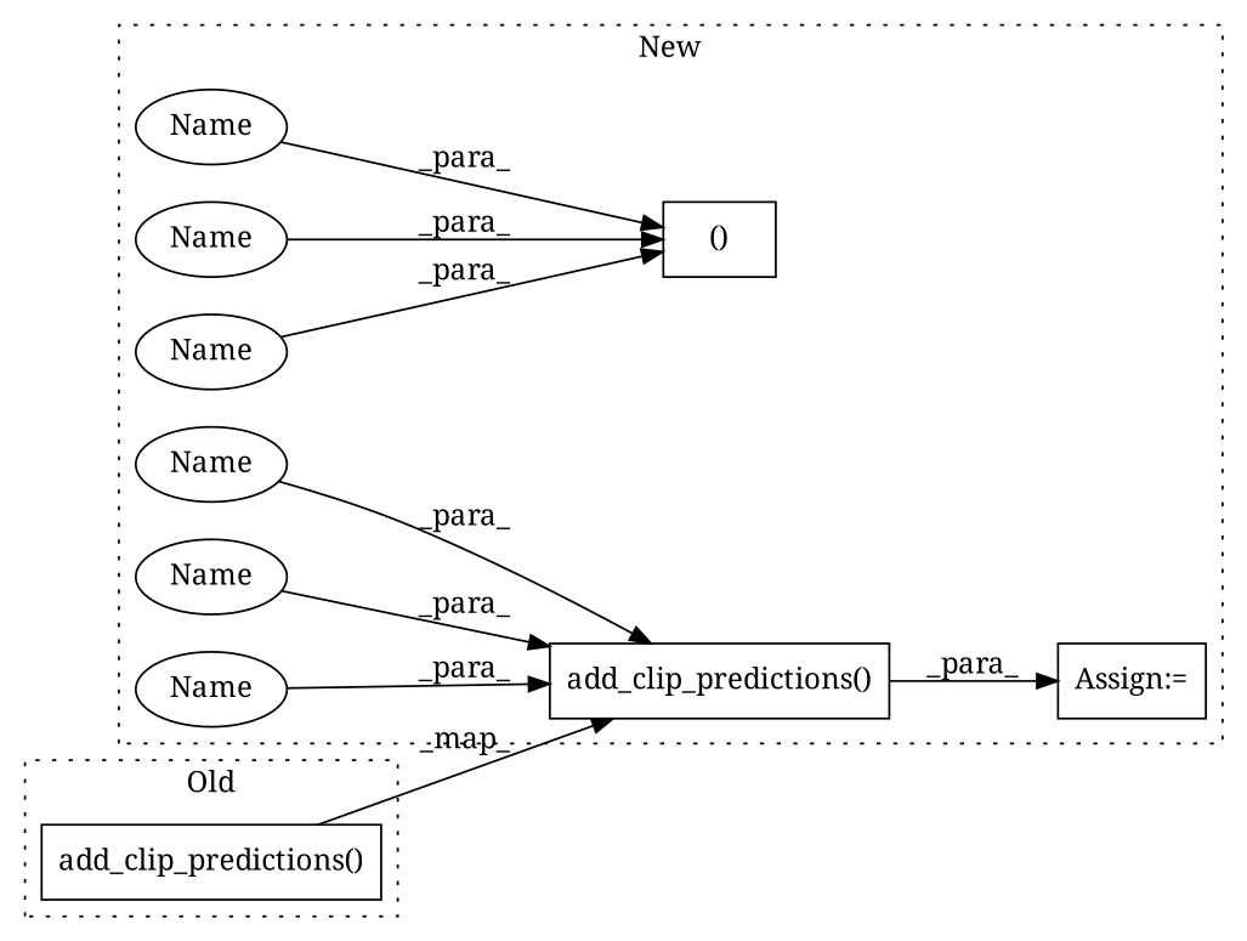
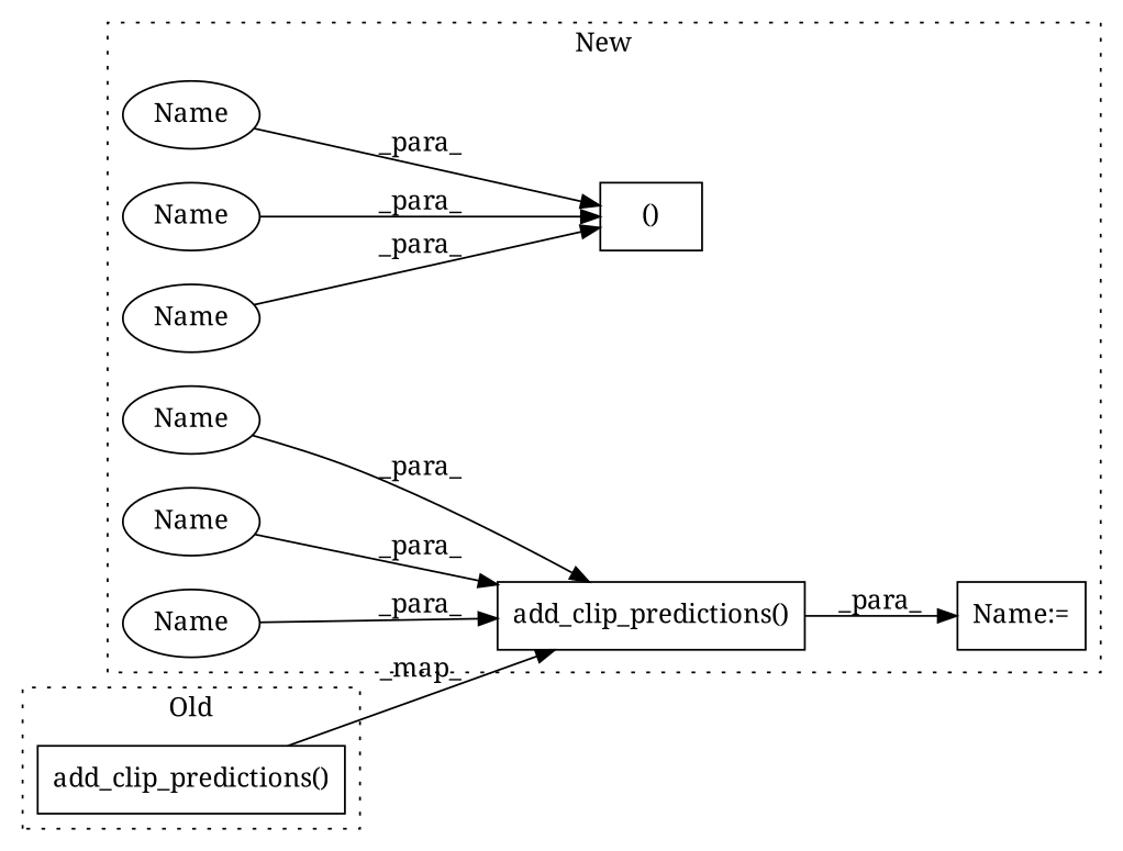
  digraph {
    rankdir=LR
    fontname="Noto Serif"
    node [a=87 l="29,1" s=495 shape=ellipse fontname="Noto Serif"]
    edge [fontname="Noto Serif"]
    n1 [a=75 label="add_clip_predictions()" s="524,588" shape=box]
-   n2 [a=68 l=29 label="Assign:=" shape=box]
+   n2 [a=68 l=29 label="Name:=" shape=box]
    n3 [a=54 l=26 label="()" shape=box]
    n4 [l=16 label=Name s=497]
    n5 [l=16 label=Name s=564]
    n6 [l=9 label=Name s=553]
    n7 [l=9 label=Name s=486]
    n8 [l=6 label=Name s=582]
    n9 [l=6 label=Name s=515]
    n10 [a=75 label="add_clip_predictions()" s="585,649" shape=box]
    subgraph cluster_1 {
      label=New
      style=dotted
      n1
      n2
      n3
      n4
      n5
      n6
      n7
      n8
      n9
    }
    subgraph cluster_2 {
      label=Old
      style=dotted
      n10
    }
    n1 -> n2 [label=_para_]
    n4 -> n3 [label=_para_]
    n5 -> n1 [label=_para_]
    n6 -> n1 [label=_para_]
    n7 -> n3 [label=_para_]
    n8 -> n1 [label=_para_]
    n9 -> n3 [label=_para_]
    n10 -> n1 [label=_map_]
  }
